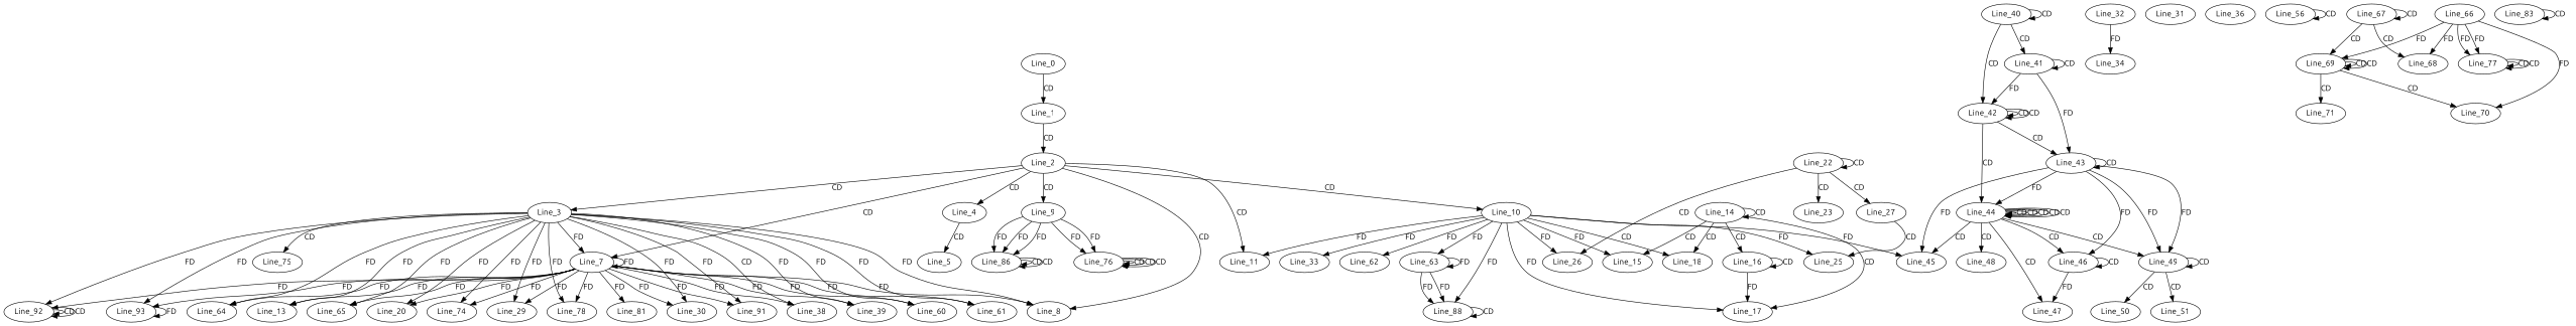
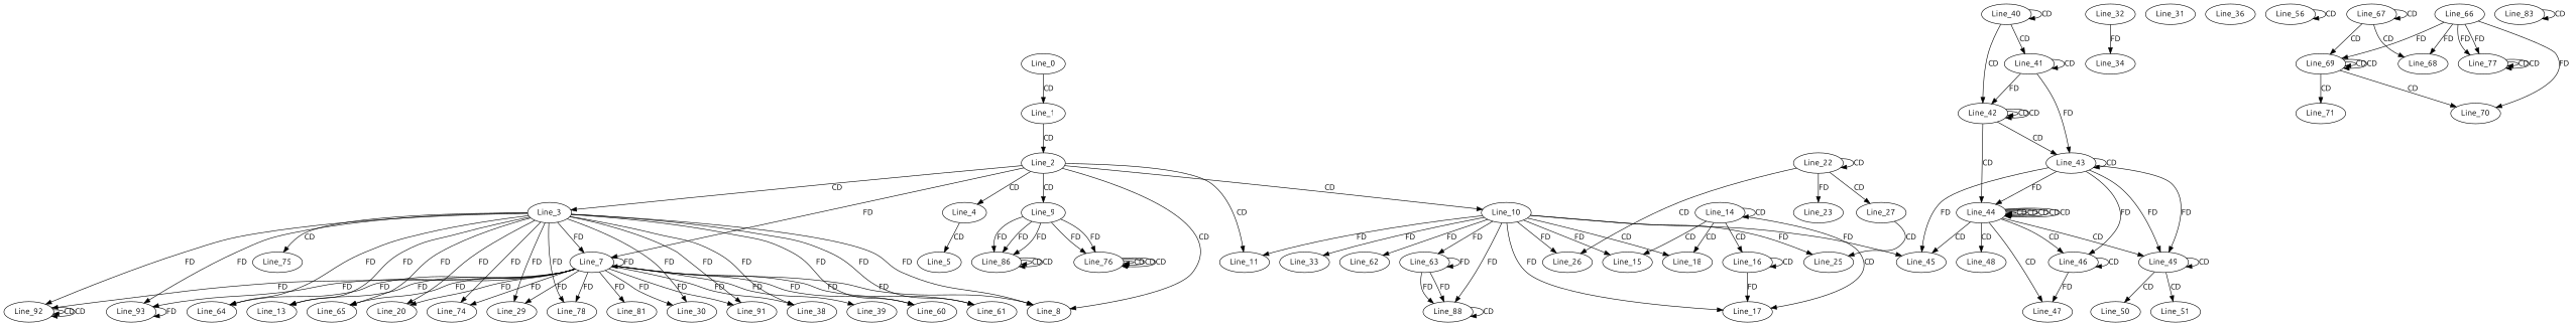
  digraph {
    fontname=Ubuntu
    node [fontname=Ubuntu]
    edge [fontname=Ubuntu]
    Line_0
    Line_1
    Line_2
    Line_3
    Line_4
    Line_7
    Line_8
    Line_9
    Line_10
    Line_11
    Line_13
    Line_20
    Line_29
    Line_30
    Line_38
    Line_39
    Line_60
    Line_61
    Line_64
    Line_65
    Line_74
    Line_75
    Line_78
    Line_91
    Line_92
    Line_93
    Line_5
    Line_81
    Line_76
    Line_86
    Line_15
    Line_17
    Line_18
    Line_25
    Line_26
    Line_33
    Line_45
    Line_62
    Line_63
    Line_88
    Line_14
    Line_16
    Line_22
    Line_23
    Line_27
    Line_32
    Line_34
    n48 [label=Line_31]
    Line_36
    Line_40
    Line_41
    Line_42
    Line_43
    Line_44
    Line_46
    Line_49
    Line_47
    Line_48
    Line_50
    Line_51
    Line_56
    Line_67
    Line_68
    Line_69
    Line_70
    Line_71
    Line_66
    Line_77
    Line_83
    Line_0 -> Line_1 [label=CD]
    Line_1 -> Line_2 [label=CD]
    Line_2 -> Line_3 [label=CD]
    Line_2 -> Line_4 [label=CD]
-   Line_2 -> Line_7 [label=CD]
+   Line_2 -> Line_7 [label=FD]
    Line_2 -> Line_8 [label=CD]
    Line_2 -> Line_9 [label=CD]
    Line_2 -> Line_10 [label=CD]
    Line_2 -> Line_11 [label=CD]
    Line_3 -> Line_7 [label=FD]
    Line_3 -> Line_8 [label=FD]
    Line_3 -> Line_13 [label=FD]
    Line_3 -> Line_20 [label=FD]
    Line_3 -> Line_29 [label=FD]
    Line_3 -> Line_30 [label=FD]
-   Line_3 -> Line_38 [label=CD]
-   Line_3 -> Line_39 [label=FD]
+   Line_3 -> Line_38 [label=FD]
    Line_3 -> Line_60 [label=FD]
    Line_3 -> Line_61 [label=FD]
    Line_3 -> Line_64 [label=FD]
    Line_3 -> Line_65 [label=FD]
    Line_3 -> Line_74 [label=FD]
    Line_3 -> Line_75 [label=CD]
    Line_3 -> Line_78 [label=FD]
    Line_3 -> Line_91 [label=FD]
    Line_3 -> Line_92 [label=FD]
    Line_3 -> Line_93 [label=FD]
    Line_4 -> Line_5 [label=CD]
    Line_7 -> Line_7 [label=FD]
    Line_7 -> Line_8 [label=FD]
    Line_7 -> Line_13 [label=FD]
    Line_7 -> Line_20 [label=FD]
    Line_7 -> Line_29 [label=FD]
    Line_7 -> Line_30 [label=FD]
    Line_7 -> Line_38 [label=FD]
    Line_7 -> Line_39 [label=FD]
    Line_7 -> Line_60 [label=FD]
    Line_7 -> Line_61 [label=FD]
    Line_7 -> Line_64 [label=FD]
    Line_7 -> Line_65 [label=FD]
    Line_7 -> Line_74 [label=FD]
    Line_7 -> Line_78 [label=FD]
    Line_7 -> Line_91 [label=FD]
    Line_7 -> Line_92 [label=FD]
    Line_7 -> Line_93 [label=FD]
    Line_7 -> Line_81 [label=FD]
    Line_9 -> Line_76 [label=FD]
    Line_9 -> Line_76 [label=FD]
    Line_9 -> Line_86 [label=FD]
    Line_9 -> Line_86 [label=FD]
    Line_9 -> Line_86 [label=FD]
    Line_10 -> Line_11 [label=FD]
    Line_10 -> Line_15 [label=FD]
    Line_10 -> Line_17 [label=FD]
    Line_10 -> Line_18 [label=CD]
    Line_10 -> Line_25 [label=FD]
    Line_10 -> Line_26 [label=FD]
    Line_10 -> Line_33 [label=FD]
    Line_10 -> Line_45 [label=FD]
    Line_10 -> Line_62 [label=FD]
    Line_10 -> Line_63 [label=FD]
    Line_10 -> Line_88 [label=FD]
    Line_92 -> Line_92 [label=CD]
    Line_92 -> Line_92 [label=CD]
    Line_93 -> Line_93 [label=FD]
    Line_76 -> Line_76 [label=CD]
    Line_76 -> Line_76 [label=CD]
    Line_76 -> Line_76 [label=CD]
    Line_86 -> Line_86 [label=CD]
    Line_86 -> Line_86 [label=CD]
    Line_63 -> Line_63 [label=FD]
    Line_63 -> Line_88 [label=FD]
    Line_63 -> Line_88 [label=FD]
    Line_88 -> Line_88 [label=CD]
    Line_14 -> Line_15 [label=CD]
    Line_14 -> Line_17 [label=CD]
    Line_14 -> Line_18 [label=CD]
    Line_14 -> Line_14 [label=CD]
    Line_14 -> Line_16 [label=CD]
    Line_16 -> Line_17 [label=FD]
    Line_16 -> Line_16 [label=CD]
    Line_22 -> Line_26 [label=CD]
    Line_22 -> Line_22 [label=CD]
-   Line_22 -> Line_23 [label=CD]
+   Line_22 -> Line_23 [label=FD]
    Line_22 -> Line_27 [label=CD]
    Line_27 -> Line_25 [label=CD]
    Line_32 -> Line_34 [label=FD]
    Line_40 -> Line_40 [label=CD]
    Line_40 -> Line_41 [label=CD]
    Line_40 -> Line_42 [label=CD]
    Line_41 -> Line_41 [label=CD]
    Line_41 -> Line_42 [label=FD]
    Line_41 -> Line_43 [label=FD]
    Line_42 -> Line_42 [label=CD]
    Line_42 -> Line_42 [label=CD]
    Line_42 -> Line_43 [label=CD]
    Line_42 -> Line_44 [label=CD]
    Line_43 -> Line_45 [label=FD]
    Line_43 -> Line_43 [label=CD]
    Line_43 -> Line_44 [label=FD]
    Line_43 -> Line_46 [label=FD]
    Line_43 -> Line_49 [label=FD]
    Line_43 -> Line_49 [label=FD]
    Line_44 -> Line_45 [label=CD]
    Line_44 -> Line_44 [label=CD]
    Line_44 -> Line_44 [label=CD]
    Line_44 -> Line_44 [label=CD]
    Line_44 -> Line_44 [label=CD]
    Line_44 -> Line_44 [label=CD]
    Line_44 -> Line_46 [label=CD]
    Line_44 -> Line_49 [label=CD]
    Line_44 -> Line_47 [label=CD]
    Line_44 -> Line_48 [label=CD]
    Line_46 -> Line_46 [label=CD]
    Line_46 -> Line_47 [label=FD]
    Line_49 -> Line_49 [label=CD]
    Line_49 -> Line_50 [label=CD]
    Line_49 -> Line_51 [label=CD]
    Line_56 -> Line_56 [label=CD]
    Line_67 -> Line_67 [label=CD]
    Line_67 -> Line_68 [label=CD]
    Line_67 -> Line_69 [label=CD]
    Line_69 -> Line_69 [label=CD]
    Line_69 -> Line_69 [label=CD]
    Line_69 -> Line_70 [label=CD]
    Line_69 -> Line_71 [label=CD]
    Line_66 -> Line_68 [label=FD]
    Line_66 -> Line_69 [label=FD]
    Line_66 -> Line_70 [label=FD]
    Line_66 -> Line_77 [label=FD]
    Line_66 -> Line_77 [label=FD]
    Line_77 -> Line_77 [label=CD]
    Line_77 -> Line_77 [label=CD]
    Line_83 -> Line_83 [label=CD]
  }
